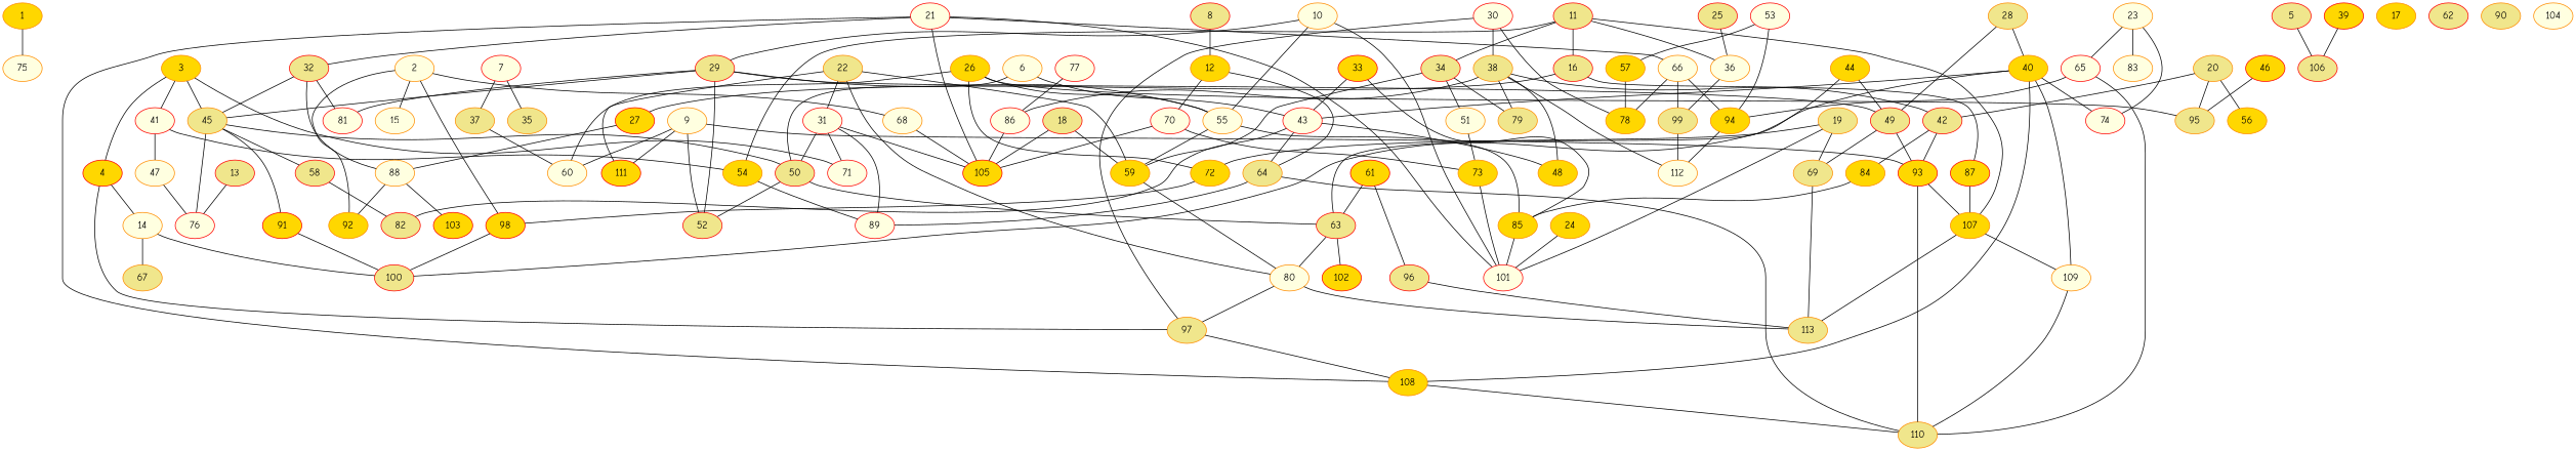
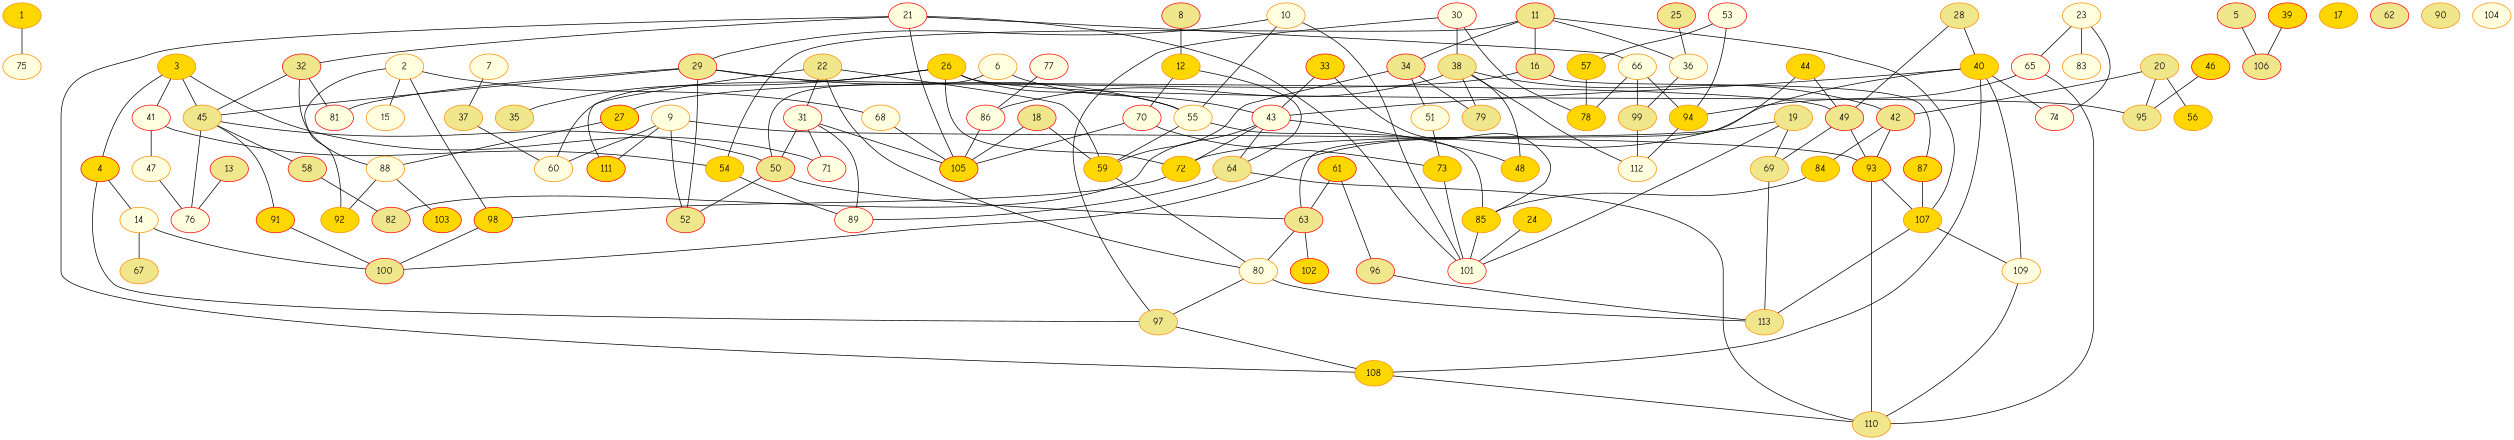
  graph {
    fontname="Comic Neue"
    node [color=darkorange fillcolor=khaki fontname="Comic Neue" style=filled]
    edge [fontname="Comic Neue"]
    1 [fillcolor=gold]
    75 [fillcolor=lightyellow]
    2 [fillcolor=lightyellow]
    15 [fillcolor=lightyellow]
    68 [fillcolor=lightyellow]
    92 [fillcolor=gold]
    98 [color=red fillcolor=gold]
    105 [color=red fillcolor=gold]
    100 [color=red]
    3 [fillcolor=gold]
    4 [color=red fillcolor=gold]
    41 [color=red fillcolor=lightyellow]
    45
    71 [color=red fillcolor=lightyellow]
    14 [fillcolor=lightyellow]
    97
    54 [fillcolor=gold]
    47 [fillcolor=lightyellow]
    50 [color=red]
    76 [color=red fillcolor=lightyellow]
    58 [color=red]
    91 [color=red fillcolor=gold]
    67
    108 [fillcolor=gold]
    5 [color=red]
    106 [color=red]
    6 [fillcolor=lightyellow]
    43 [color=red fillcolor=lightyellow]
    64
    72 [fillcolor=gold]
    48 [fillcolor=gold]
    82 [color=red]
    52 [color=red]
    63 [color=red]
-   7 [color=red fillcolor=lightyellow]
+   7 [fillcolor=lightyellow]
    37
    60 [fillcolor=lightyellow]
    8 [color=red]
    12 [fillcolor=gold]
    70 [color=red fillcolor=lightyellow]
    9 [fillcolor=lightyellow]
    93 [color=red fillcolor=gold]
    111 [color=red fillcolor=gold]
    107 [fillcolor=gold]
    110
    10 [fillcolor=lightyellow]
    29 [color=red]
    55 [fillcolor=lightyellow]
    101 [color=red fillcolor=lightyellow]
    49 [color=red]
    81 [color=red fillcolor=lightyellow]
    59 [fillcolor=gold]
    85 [fillcolor=gold]
    11 [color=red]
    16 [color=red]
    34 [color=red]
    36 [fillcolor=lightyellow]
    27 [color=red fillcolor=gold]
    87 [color=red fillcolor=gold]
    51 [fillcolor=lightyellow]
    79
    99
    89 [color=red fillcolor=lightyellow]
    109 [fillcolor=lightyellow]
    113
    73 [fillcolor=gold]
    13 [color=red]
    88 [fillcolor=lightyellow]
    17 [fillcolor=gold]
    18 [color=red]
    80 [fillcolor=lightyellow]
    19
    69
    42 [color=red]
    20
    56 [fillcolor=gold]
    95
    84 [fillcolor=gold]
    21 [color=red fillcolor=lightyellow]
    32 [color=red]
    66 [fillcolor=lightyellow]
    78 [fillcolor=gold]
    94 [fillcolor=gold]
    22
    31 [color=red fillcolor=lightyellow]
    23 [fillcolor=lightyellow]
    65 [color=red fillcolor=lightyellow]
    74 [color=red fillcolor=lightyellow]
    83 [fillcolor=lightyellow]
    24 [fillcolor=gold]
    25 [color=red]
    26 [fillcolor=gold]
    35
    103 [color=red fillcolor=gold]
    40 [fillcolor=gold]
    28
    30 [color=red fillcolor=lightyellow]
    38
    86 [color=red fillcolor=lightyellow]
    112 [fillcolor=lightyellow]
    33 [color=red fillcolor=gold]
    39 [color=red fillcolor=gold]
    44 [fillcolor=gold]
    102 [color=red fillcolor=gold]
    46 [color=red fillcolor=gold]
    53 [color=red fillcolor=lightyellow]
    57 [fillcolor=gold]
    61 [color=red fillcolor=gold]
    96 [color=red]
    62 [color=red]
    77 [color=red fillcolor=lightyellow]
    90
    104 [fillcolor=lightyellow]
    1 -- 75
    2 -- 15
    2 -- 68
    2 -- 92
    2 -- 98
    68 -- 105
    98 -- 100
    3 -- 4
    3 -- 41
    3 -- 45
    3 -- 71
    4 -- 14
    4 -- 97
    41 -- 54
    41 -- 47
    45 -- 50
    45 -- 76
    45 -- 58
    45 -- 91
    14 -- 100
    14 -- 67
    97 -- 108
    54 -- 89
    47 -- 76
    50 -- 52
    50 -- 63
    58 -- 82
    91 -- 100
    108 -- 110
    5 -- 106
    6 -- 50
    6 -- 43
    43 -- 64
+   43 -- 72
    43 -- 48
    43 -- 82
    64 -- 110
    64 -- 89
    72 -- 98
    63 -- 80
    63 -- 102
    7 -- 37
    37 -- 60
    8 -- 12
    12 -- 64
    12 -- 70
    70 -- 105
    70 -- 73
    9 -- 52
    9 -- 60
    9 -- 93
    9 -- 111
    93 -- 107
    93 -- 110
    107 -- 109
    107 -- 113
    10 -- 29
    10 -- 55
    10 -- 101
    29 -- 45
    29 -- 52
    29 -- 55
    29 -- 49
    29 -- 81
    55 -- 59
    55 -- 85
    49 -- 93
    49 -- 69
    59 -- 80
    85 -- 101
    11 -- 54
    11 -- 107
    11 -- 16
    11 -- 34
    11 -- 36
    16 -- 27
    16 -- 87
    34 -- 59
    34 -- 51
    34 -- 79
    36 -- 99
    27 -- 88
    87 -- 107
    51 -- 73
    99 -- 112
    109 -- 110
    73 -- 101
    13 -- 76
    88 -- 92
    88 -- 103
    18 -- 105
    18 -- 59
    80 -- 97
    80 -- 113
    19 -- 72
    19 -- 101
    19 -- 69
    69 -- 113
    42 -- 93
    42 -- 84
    20 -- 42
    20 -- 56
    20 -- 95
    84 -- 85
    21 -- 105
    21 -- 108
    21 -- 101
    21 -- 32
    21 -- 66
    32 -- 45
    32 -- 81
    32 -- 88
    66 -- 99
    66 -- 78
    66 -- 94
    94 -- 112
    22 -- 111
    22 -- 59
    22 -- 80
    22 -- 31
    31 -- 105
    31 -- 71
    31 -- 50
    31 -- 89
    23 -- 65
    23 -- 74
    23 -- 83
    65 -- 110
    65 -- 94
    24 -- 101
    25 -- 36
    26 -- 72
    26 -- 60
    26 -- 55
    26 -- 95
-   7 -- 35
+   26 -- 35
    40 -- 100
    40 -- 108
    40 -- 43
    40 -- 109
    40 -- 74
    28 -- 49
    28 -- 40
    30 -- 97
    30 -- 78
    30 -- 38
    38 -- 48
    38 -- 79
    38 -- 42
    38 -- 86
    38 -- 112
    86 -- 105
    33 -- 43
    33 -- 85
    39 -- 106
    44 -- 63
    44 -- 49
    46 -- 95
    53 -- 94
    53 -- 57
    57 -- 78
    61 -- 63
    61 -- 96
    96 -- 113
    77 -- 86
  }
